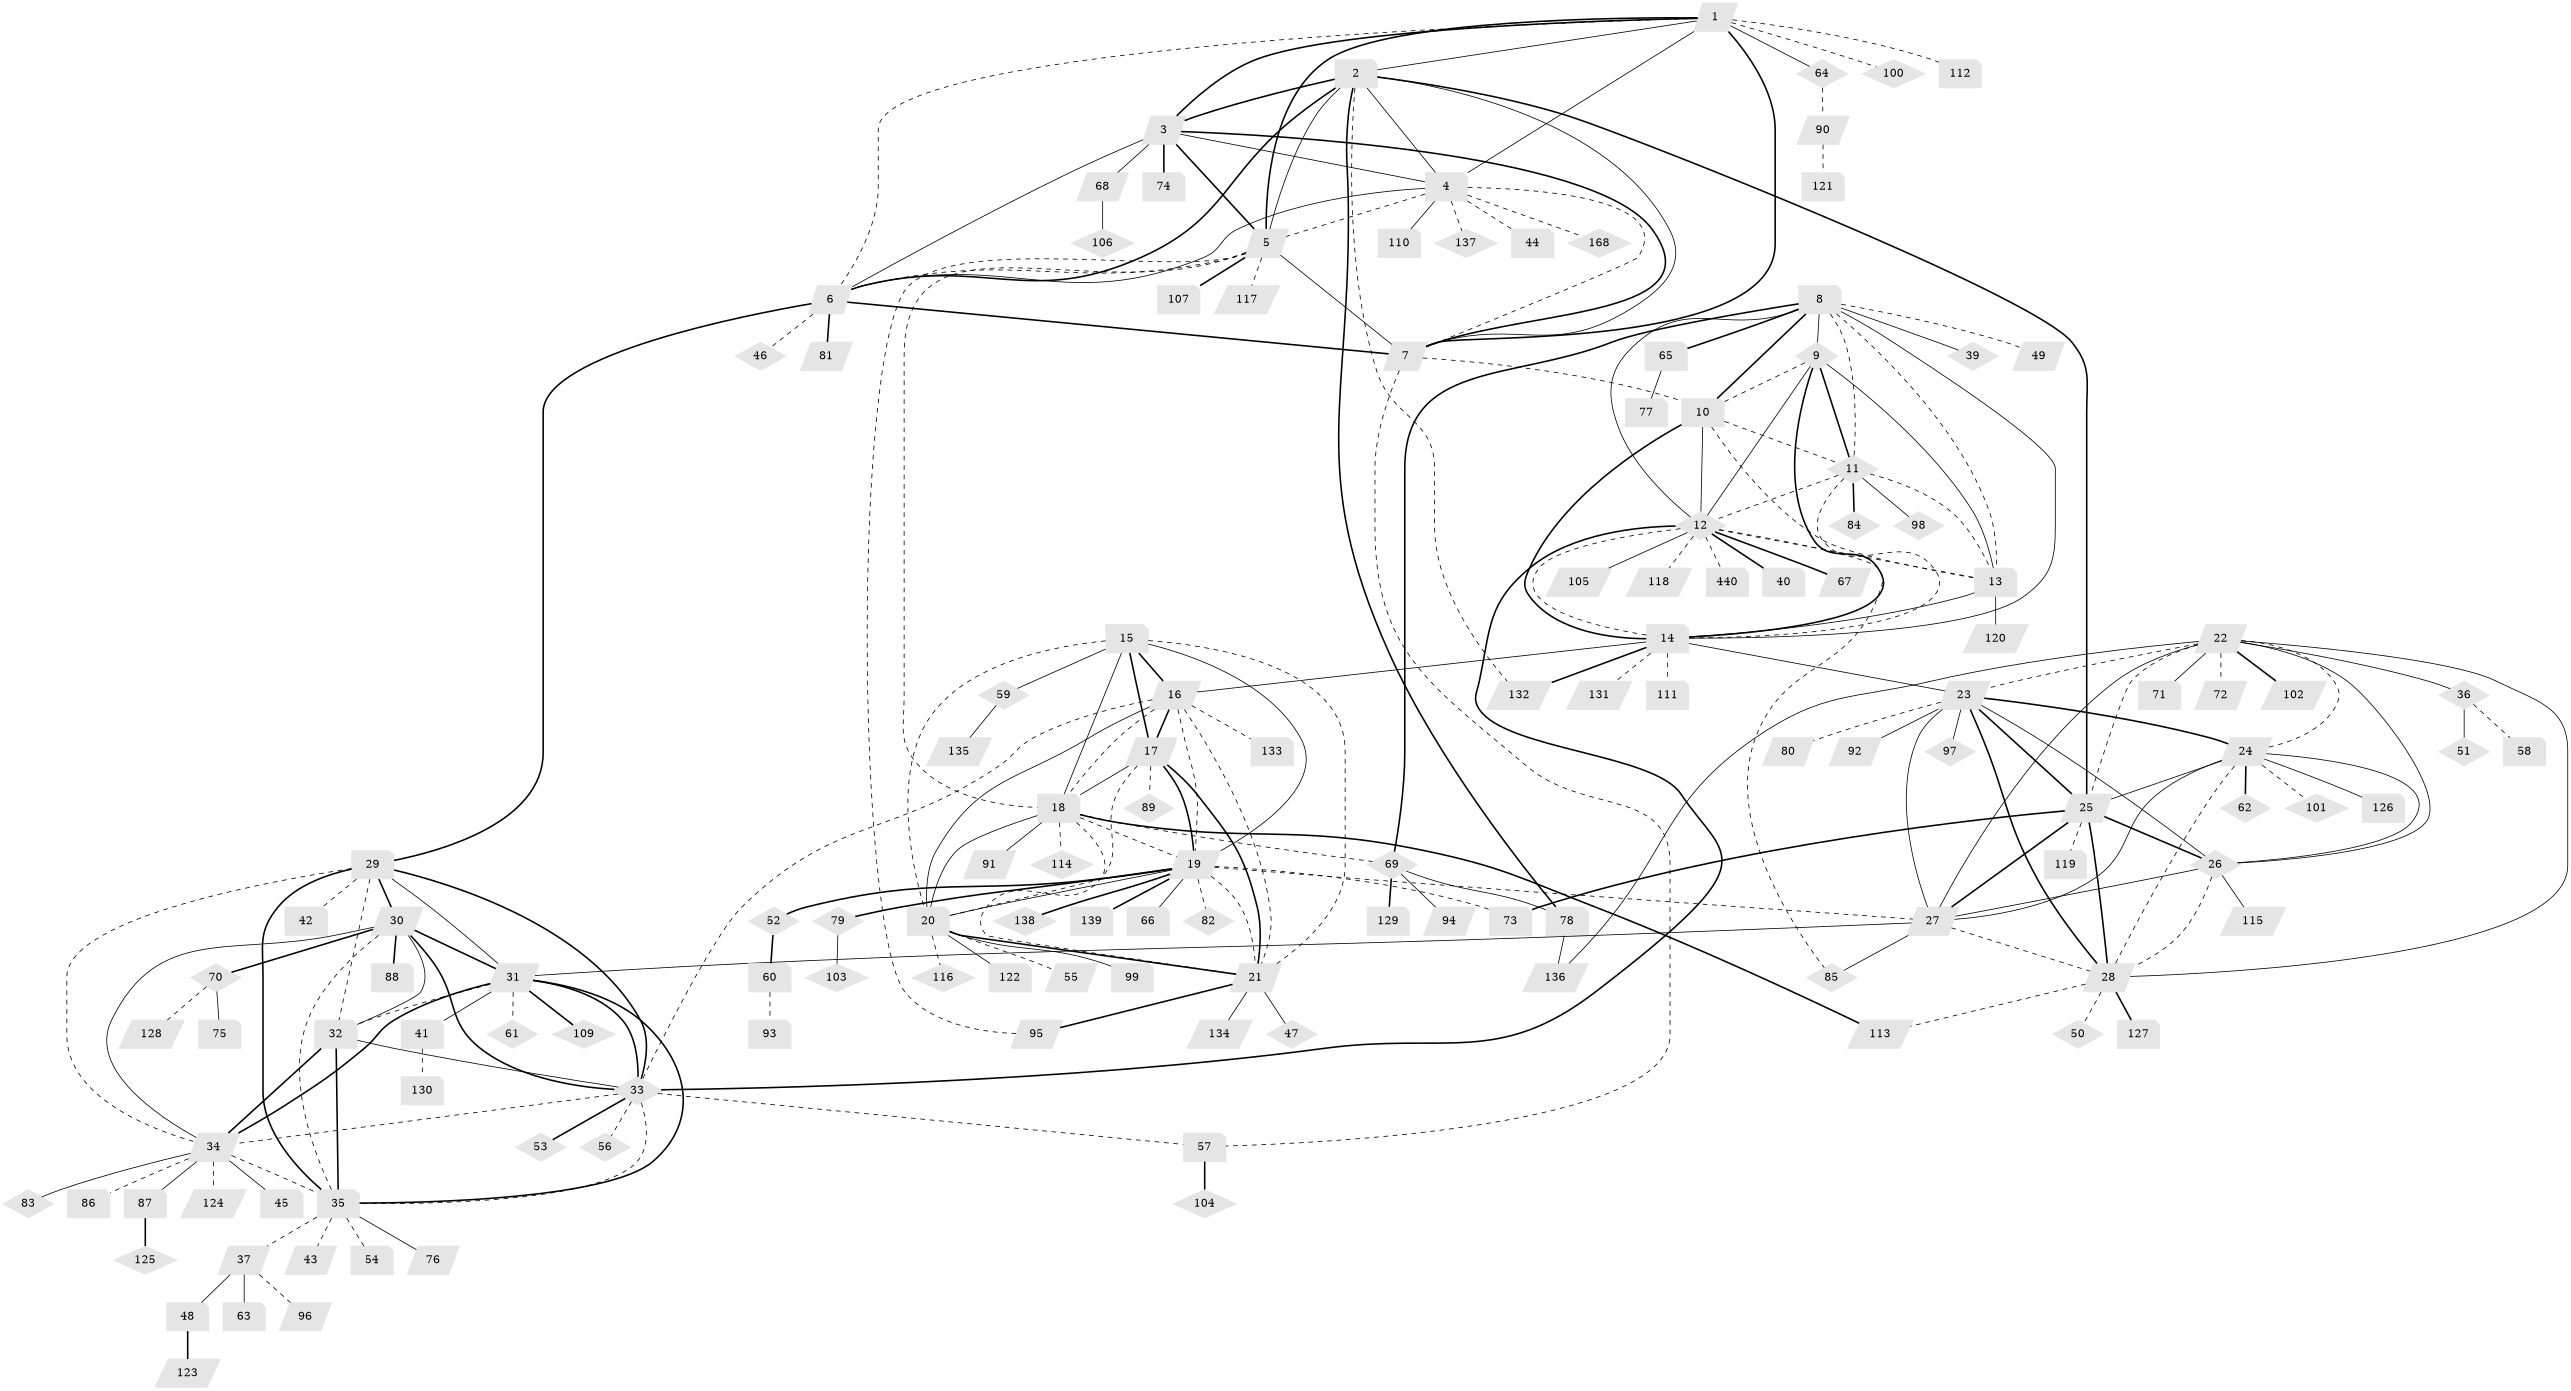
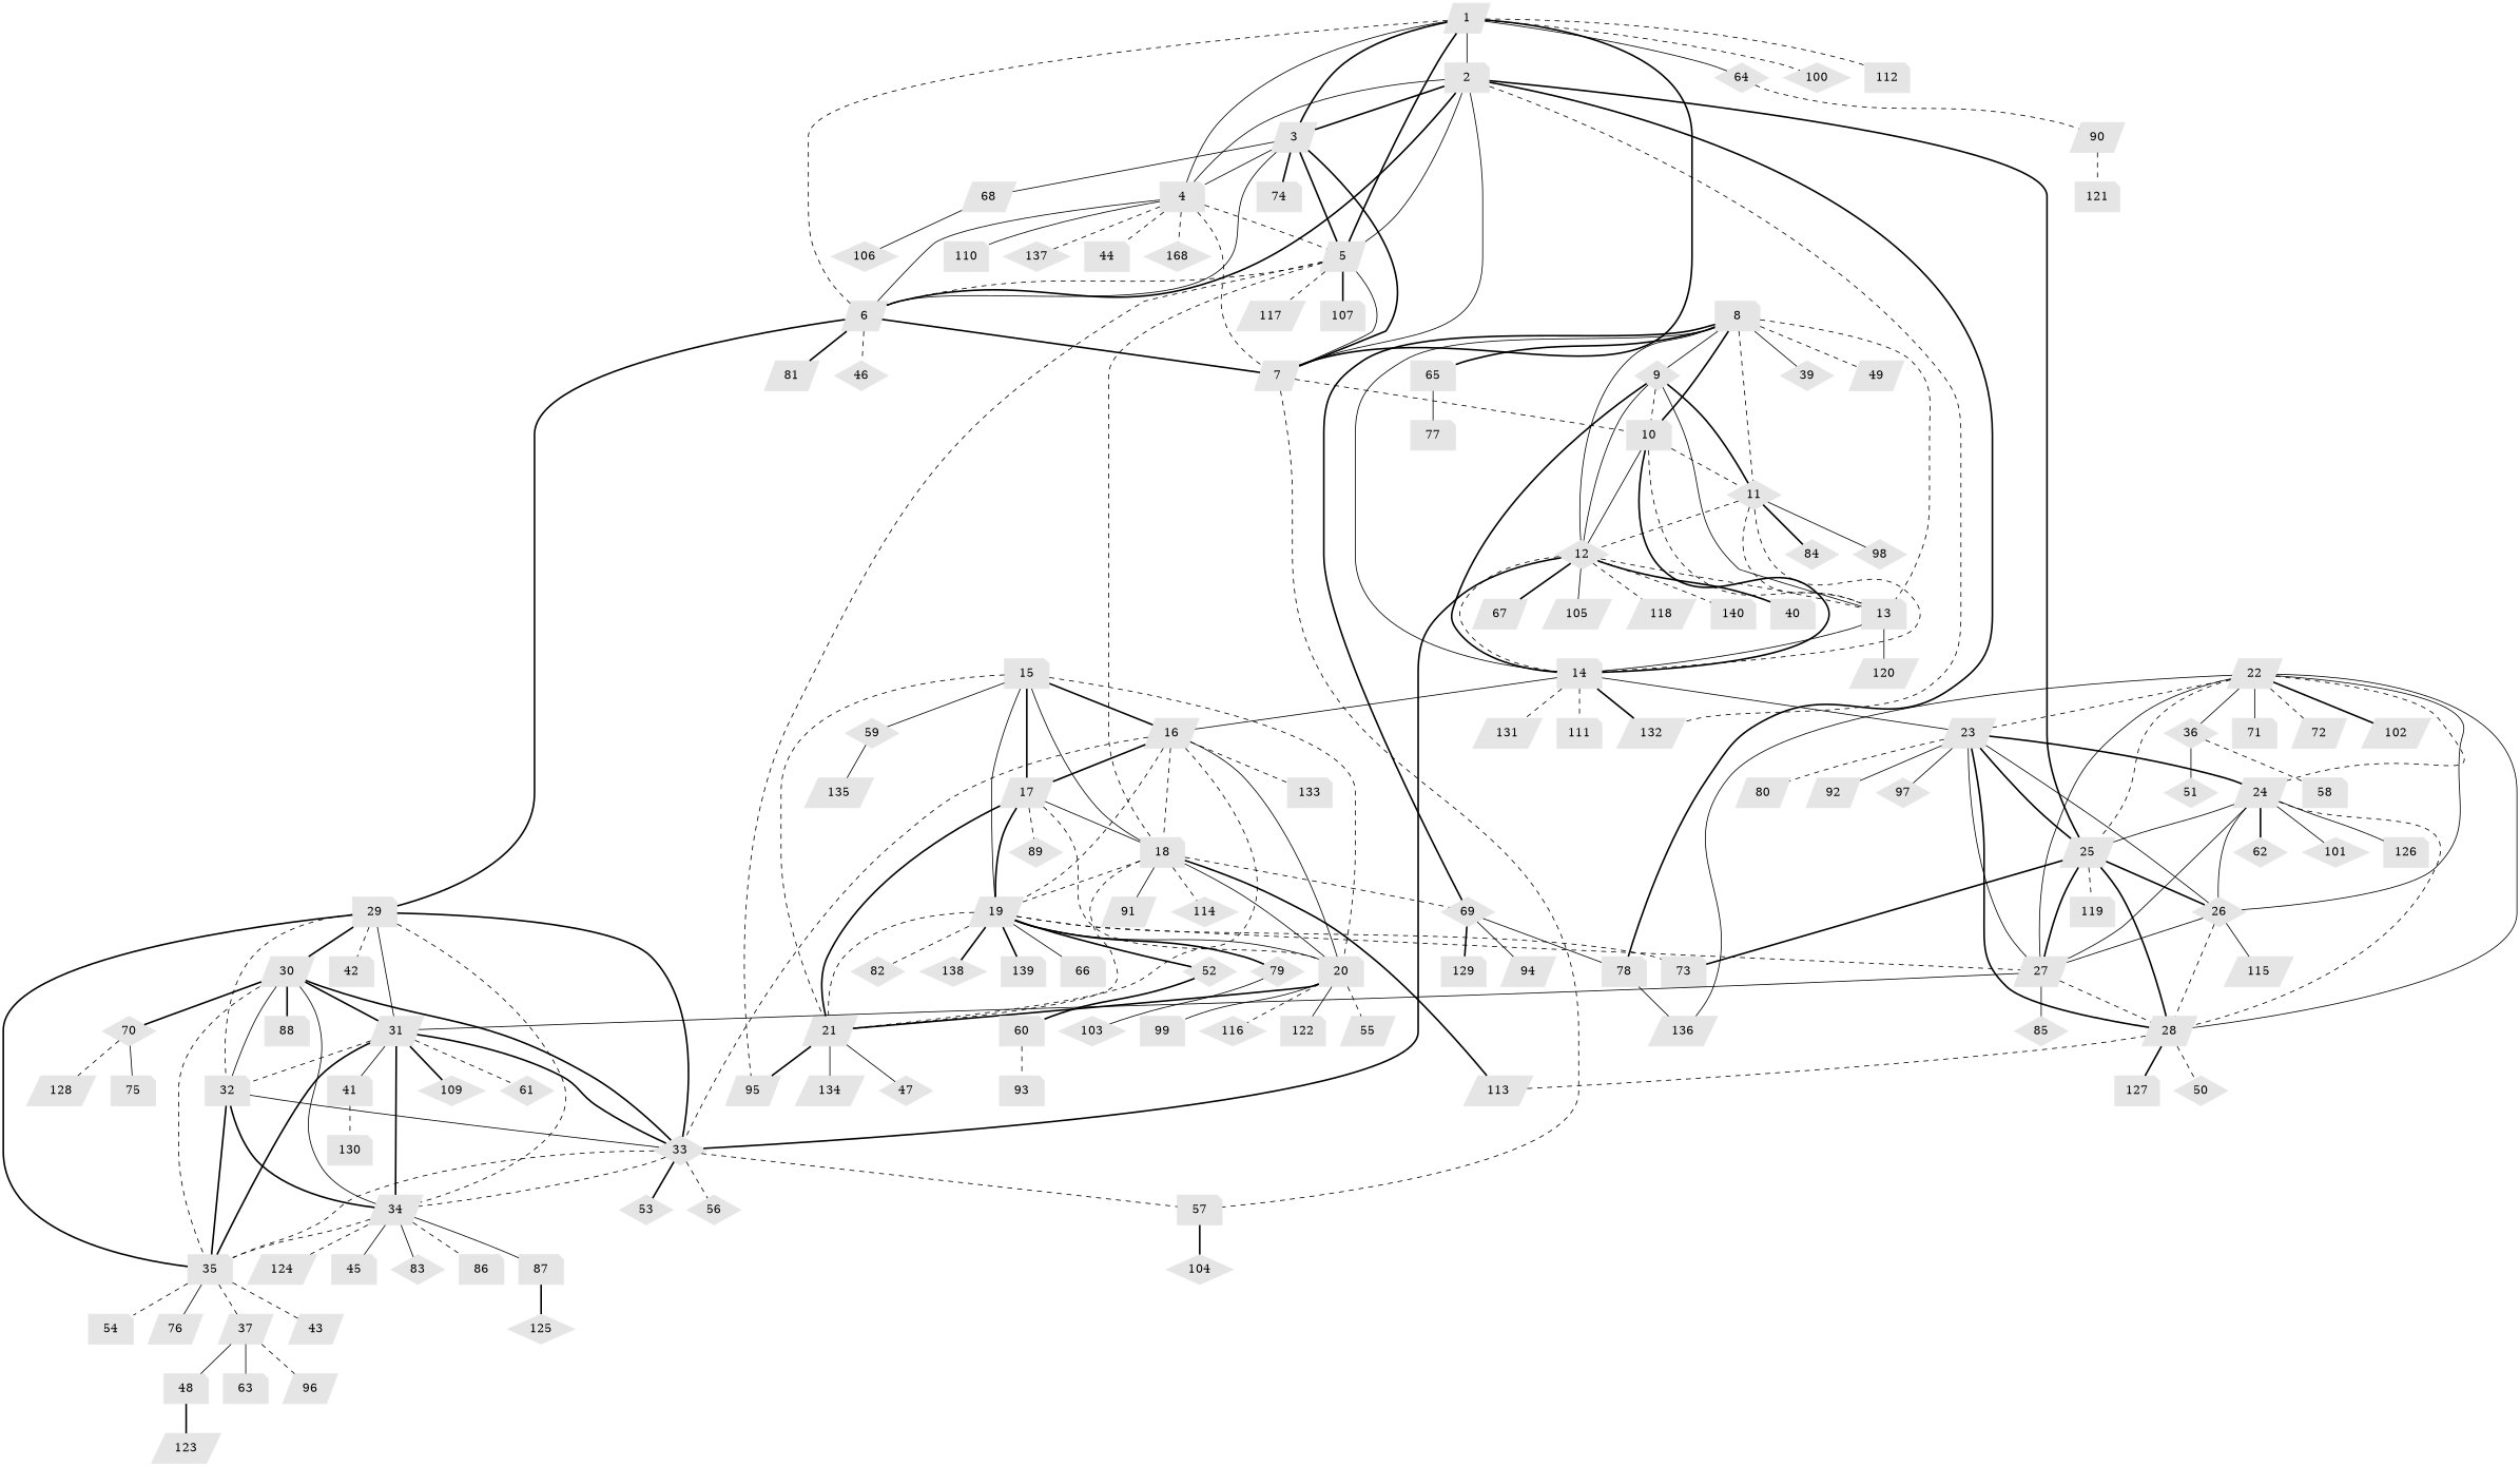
  graph {
    node [color=gray90 shape=note style=filled]
    edge [style=dashed]
    2
    1 [shape=parallelogram]
    3 [shape=parallelogram]
    4
    5 [shape=parallelogram]
    6 [shape=parallelogram]
    7 [shape=parallelogram]
    64 [shape=diamond]
    100 [shape=diamond]
    112
    25 [shape=parallelogram]
    78
    132 [shape=parallelogram]
    68 [shape=parallelogram]
    74
    44
    n17 [label=168 shape=diamond]
    110
    137 [shape=diamond]
    18
    95 [shape=parallelogram]
    107
    117 [shape=parallelogram]
    29
    46 [shape=diamond]
    81 [shape=parallelogram]
    10
    57
    90 [shape=parallelogram]
    27 [shape=parallelogram]
    73
    26 [shape=diamond]
    28 [shape=parallelogram]
    119
    136 [shape=parallelogram]
    106 [shape=diamond]
    69 [shape=diamond]
    19 [shape=parallelogram]
    20
    21 [shape=parallelogram]
    91 [shape=parallelogram]
    113 [shape=parallelogram]
    114 [shape=diamond]
    33 [shape=diamond]
    31 [shape=parallelogram]
    30 [shape=parallelogram]
    32
    34 [shape=parallelogram]
    35
    42
    11 [shape=diamond]
    12 [shape=diamond]
    13
    14
    104 [shape=diamond]
    8
    9 [shape=diamond]
    39 [shape=diamond]
    49 [shape=parallelogram]
    65
    84 [shape=diamond]
    98 [shape=diamond]
    40
    67 [shape=parallelogram]
    85 [shape=diamond]
    105 [shape=parallelogram]
    118 [shape=parallelogram]
-   140 [label=440]
+   140
    120 [shape=parallelogram]
    16 [shape=parallelogram]
    23 [shape=parallelogram]
    111
    131 [shape=parallelogram]
    77
    94 [shape=parallelogram]
    129
    53 [shape=diamond]
    56 [shape=diamond]
    17 [shape=parallelogram]
    133
    24 [shape=parallelogram]
    80 [shape=parallelogram]
    92 [shape=parallelogram]
    97 [shape=diamond]
    15
    59 [shape=diamond]
    89 [shape=diamond]
    52 [shape=diamond]
    66
    79 [shape=diamond]
    82 [shape=diamond]
    138 [shape=diamond]
    139
    55 [shape=parallelogram]
    99
    116 [shape=diamond]
    122
    47 [shape=diamond]
    134 [shape=parallelogram]
    135 [shape=parallelogram]
    60
    103 [shape=diamond]
    22 [shape=parallelogram]
    36 [shape=diamond]
    71
    72 [shape=parallelogram]
    102 [shape=parallelogram]
    62 [shape=diamond]
    101 [shape=diamond]
    126
    115 [shape=parallelogram]
    50 [shape=diamond]
    127
    51 [shape=diamond]
    58
    41
    61 [shape=diamond]
    109 [shape=diamond]
    70 [shape=diamond]
    88
    45
    83 [shape=diamond]
    86
    87
    124 [shape=parallelogram]
    37 [shape=parallelogram]
    43 [shape=parallelogram]
    54
    76 [shape=parallelogram]
    75
    128 [shape=parallelogram]
    130
    125 [shape=diamond]
    48
    63
    96 [shape=parallelogram]
    123 [shape=parallelogram]
    93
    121
    2 -- 3 [style=bold]
    2 -- 4 [style=solid]
    2 -- 5 [style=solid]
    2 -- 6 [style=bold]
    2 -- 7 [style=solid]
    2 -- 25 [style=bold]
    2 -- 78 [style=bold]
    2 -- 132
    1 -- 2 [style=solid]
    1 -- 3 [style=bold]
    1 -- 4 [style=solid]
    1 -- 5 [style=bold]
    1 -- 6
    1 -- 7 [style=bold]
    1 -- 64 [style=solid]
    1 -- 100
    1 -- 112
    3 -- 4 [style=solid]
    3 -- 5 [style=bold]
    3 -- 6 [style=solid]
    3 -- 7 [style=bold]
    3 -- 68 [style=solid]
    3 -- 74 [style=bold]
    4 -- 5
    4 -- 6 [style=solid]
    4 -- 7
    4 -- 44
    4 -- n17
    4 -- 110 [style=solid]
    4 -- 137
    5 -- 6
    5 -- 7 [style=solid]
    5 -- 18
    5 -- 95
    5 -- 107 [style=bold]
    5 -- 117
    6 -- 7 [style=bold]
    6 -- 29 [style=bold]
    6 -- 46
    6 -- 81 [style=bold]
    7 -- 10
    7 -- 57
    64 -- 90
    25 -- 27 [style=bold]
    25 -- 73 [style=bold]
    25 -- 26 [style=bold]
    25 -- 28 [style=bold]
    25 -- 119
    78 -- 136 [style=solid]
    68 -- 106 [style=solid]
    18 -- 69
    18 -- 19
    18 -- 20 [style=solid]
    18 -- 21
    18 -- 91 [style=solid]
    18 -- 113 [style=bold]
    18 -- 114
    29 -- 33 [style=bold]
    29 -- 31 [style=solid]
    29 -- 30 [style=bold]
    29 -- 32
    29 -- 34
    29 -- 35 [style=bold]
    29 -- 42
    10 -- 11
    10 -- 12 [style=solid]
    10 -- 13
    10 -- 14 [style=bold]
    57 -- 104 [style=bold]
    90 -- 121
    27 -- 28
    27 -- 31 [style=solid]
    27 -- 85 [style=solid]
    26 -- 27 [style=solid]
    26 -- 28
    26 -- 115 [style=solid]
    28 -- 113
    28 -- 50
    28 -- 127 [style=bold]
    69 -- 78 [style=solid]
    69 -- 94 [style=solid]
    69 -- 129 [style=bold]
    19 -- 27
    19 -- 73
    19 -- 20 [style=solid]
    19 -- 21
    19 -- 52 [style=bold]
    19 -- 66 [style=solid]
    19 -- 79 [style=bold]
    19 -- 82
    19 -- 138 [style=bold]
    19 -- 139 [style=bold]
    20 -- 21 [style=bold]
    20 -- 55
    20 -- 99 [style=solid]
    20 -- 116
    20 -- 122 [style=solid]
    21 -- 95 [style=bold]
    21 -- 47 [style=solid]
    21 -- 134 [style=solid]
    33 -- 57
    33 -- 34
    33 -- 35
    33 -- 53 [style=bold]
    33 -- 56
    31 -- 33 [style=bold]
    31 -- 32
    31 -- 34 [style=bold]
    31 -- 35 [style=bold]
    31 -- 41 [style=solid]
    31 -- 61
    31 -- 109 [style=bold]
    30 -- 33 [style=bold]
    30 -- 31 [style=bold]
    30 -- 32 [style=solid]
    30 -- 34 [style=solid]
    30 -- 35
    30 -- 70 [style=bold]
    30 -- 88 [style=bold]
    32 -- 33 [style=solid]
    32 -- 34 [style=bold]
    32 -- 35 [style=bold]
    34 -- 35
    34 -- 45 [style=solid]
    34 -- 83 [style=solid]
    34 -- 86
    34 -- 87 [style=solid]
    34 -- 124
    35 -- 37
    35 -- 43
    35 -- 54
    35 -- 76 [style=solid]
    11 -- 12
    11 -- 13
    11 -- 14
    11 -- 84 [style=bold]
    11 -- 98 [style=solid]
    12 -- 33 [style=bold]
    12 -- 13
    12 -- 14
    12 -- 40 [style=bold]
    12 -- 67 [style=bold]
-   12 -- 85
    12 -- 105 [style=solid]
    12 -- 118
    12 -- 140
    13 -- 14 [style=solid]
    13 -- 120 [style=solid]
    14 -- 132 [style=bold]
    14 -- 16 [style=solid]
    14 -- 23 [style=solid]
    14 -- 111
    14 -- 131
    8 -- 10 [style=bold]
    8 -- 69 [style=bold]
    8 -- 11
    8 -- 12 [style=solid]
    8 -- 13
    8 -- 14 [style=solid]
    8 -- 9 [style=solid]
    8 -- 39 [style=solid]
    8 -- 49
    8 -- 65 [style=bold]
    9 -- 10
    9 -- 11 [style=bold]
    9 -- 12 [style=solid]
    9 -- 13 [style=solid]
    9 -- 14 [style=bold]
    65 -- 77 [style=solid]
    16 -- 18
    16 -- 19
    16 -- 20 [style=solid]
    16 -- 21
    16 -- 33
    16 -- 17 [style=bold]
    16 -- 133
    23 -- 25 [style=bold]
    23 -- 27 [style=solid]
    23 -- 26 [style=solid]
    23 -- 28 [style=bold]
    23 -- 24 [style=bold]
    23 -- 80
    23 -- 92 [style=solid]
    23 -- 97 [style=solid]
    17 -- 18 [style=solid]
    17 -- 19 [style=bold]
    17 -- 20
    17 -- 21 [style=bold]
    17 -- 89
    24 -- 25 [style=solid]
    24 -- 27 [style=solid]
    24 -- 26 [style=solid]
    24 -- 28
    24 -- 62 [style=bold]
-   24 -- 101
+   24 -- 101 [style=solid]
    24 -- 126 [style=solid]
    15 -- 18 [style=solid]
    15 -- 19 [style=solid]
    15 -- 20
    15 -- 21
    15 -- 16 [style=bold]
    15 -- 17 [style=bold]
    15 -- 59 [style=solid]
    59 -- 135 [style=solid]
    52 -- 60 [style=bold]
    79 -- 103 [style=solid]
    60 -- 93
    22 -- 25
    22 -- 27 [style=solid]
    22 -- 26 [style=solid]
    22 -- 28 [style=solid]
    22 -- 136 [style=solid]
    22 -- 23
    22 -- 24
    22 -- 36 [style=solid]
    22 -- 71 [style=solid]
    22 -- 72
    22 -- 102 [style=bold]
    36 -- 51 [style=solid]
    36 -- 58
    41 -- 130
    70 -- 75 [style=solid]
    70 -- 128
    87 -- 125 [style=bold]
    37 -- 48 [style=solid]
    37 -- 63 [style=solid]
    37 -- 96
    48 -- 123 [style=bold]
  }
